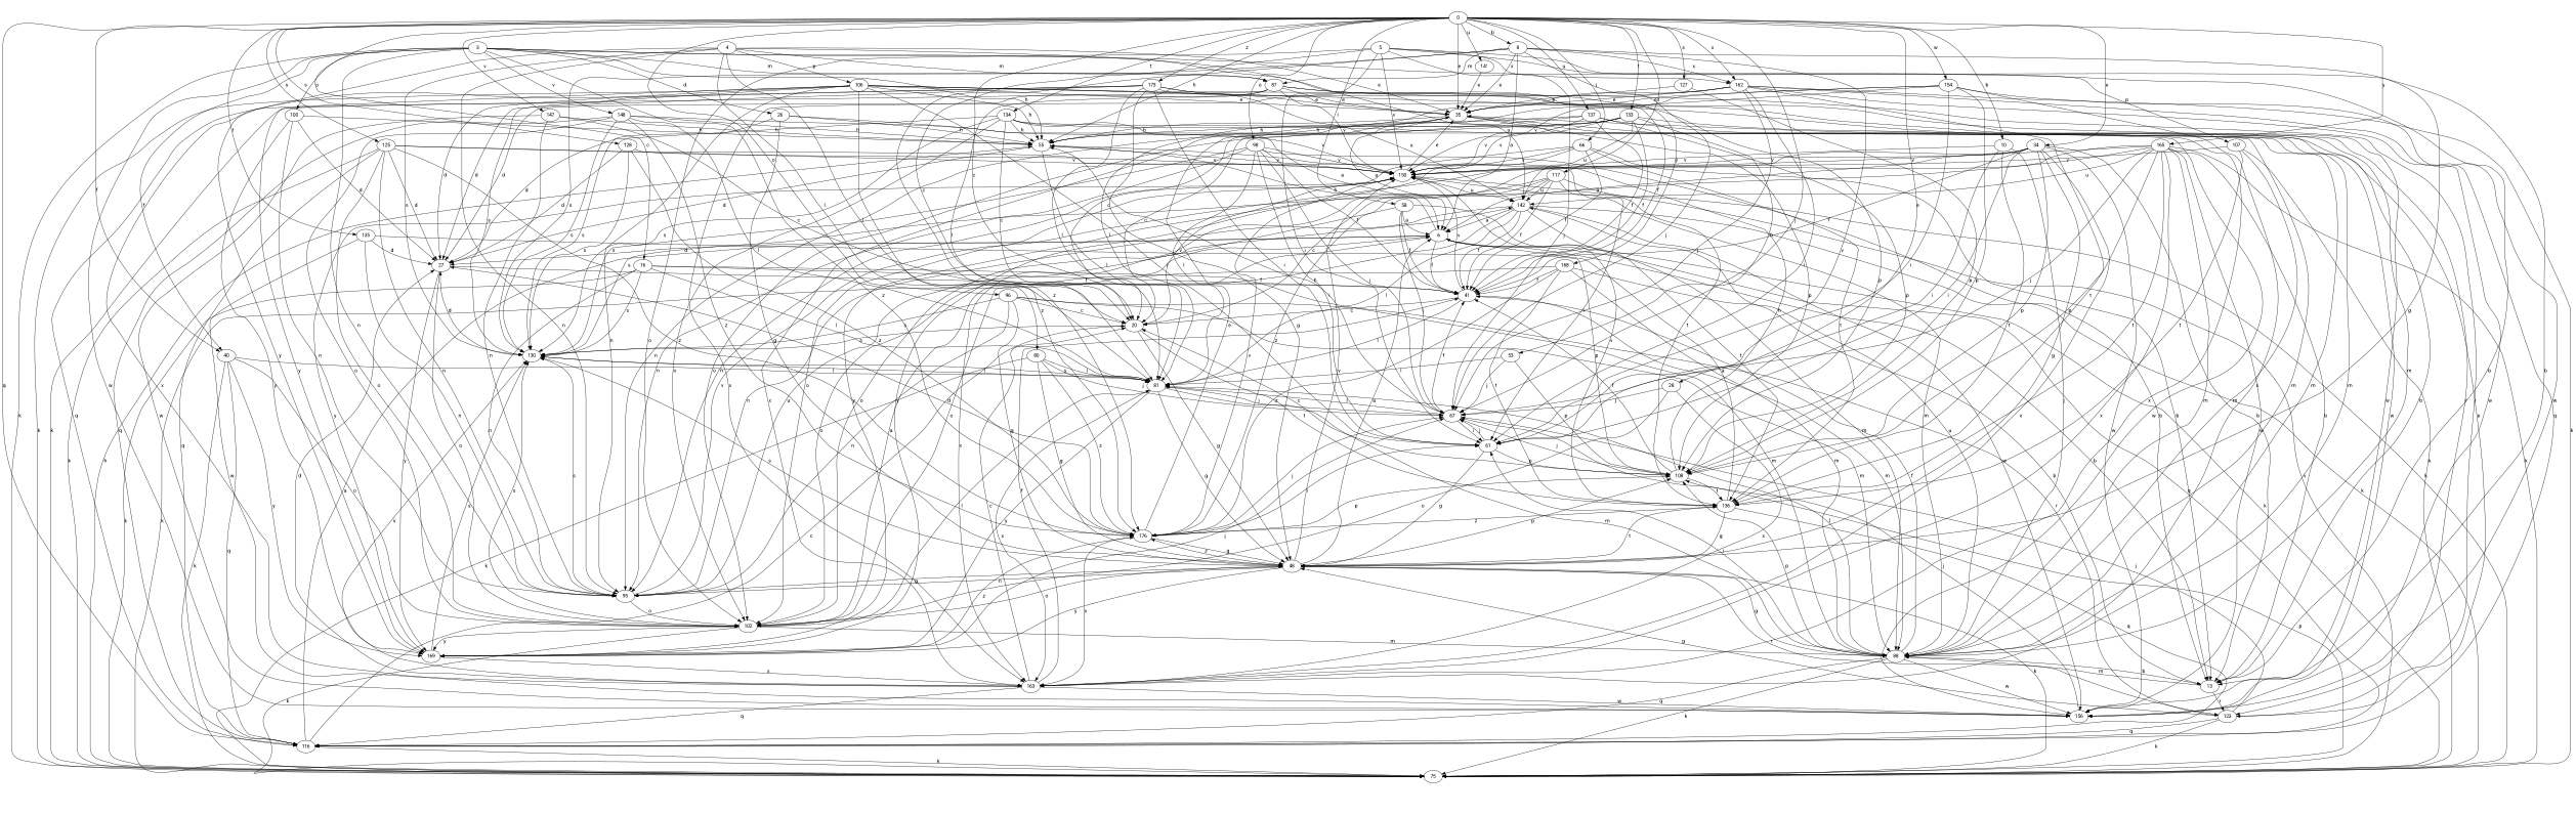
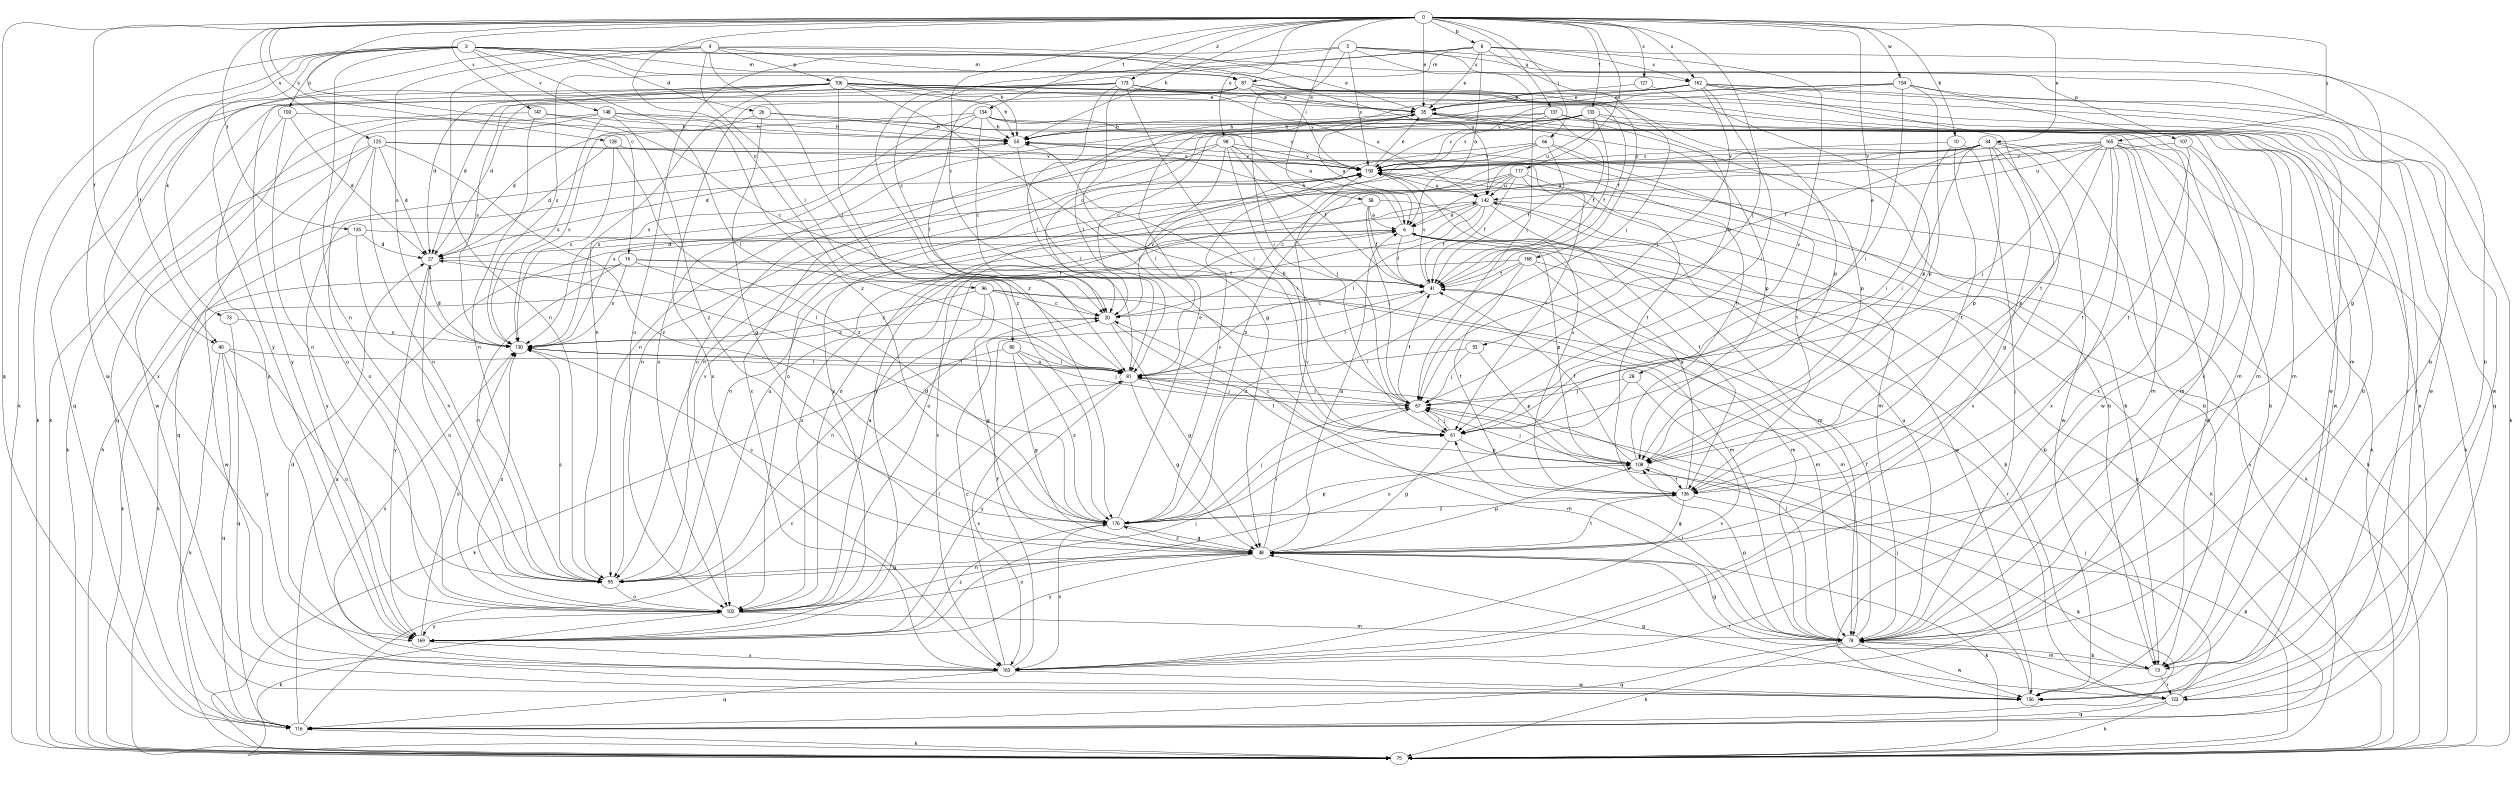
  strict digraph {
    fontname=Roboto
    node [fontname=Roboto]
    edge [fontname=Roboto]
    0
    8
    10
    16
    20
    28
    34
    35
    40
    55
    58
    66
    67
    96
    98
    116
    117
    125
    127
    128
    133
    134
    135
    137
-   141
    147
    154
    162
    165
    173
    87
    176
    130
    61
    6
    48
    150
-   88
+   88 [label=78]
    136
    75
    95
    81
    41
    102
    163
    13
    156
    108
    169
    53
    27
    123
    142
    3
    26
+   73
    100
    148
    168
    4
    80
    106
    5
    107
    0 -> 8 [label=b]
    0 -> 10 [label=b]
    0 -> 16 [label=c]
    0 -> 20 [label=c]
    0 -> 28 [label=e]
    0 -> 34 [label=e]
    0 -> 35 [label=e]
    0 -> 40 [label=f]
    0 -> 55 [label=h]
    0 -> 58 [label=i]
    0 -> 66 [label=j]
    0 -> 67 [label=j]
    0 -> 96 [label=o]
    0 -> 98 [label=o]
    0 -> 116 [label=q]
    0 -> 117 [label=r]
    0 -> 125 [label=s]
    0 -> 127 [label=s]
    0 -> 128 [label=s]
    0 -> 133 [label=t]
    0 -> 134 [label=t]
    0 -> 135 [label=t]
    0 -> 137 [label=u]
-   0 -> 141 [label=u]
    0 -> 147 [label=v]
    0 -> 154 [label=w]
    0 -> 162 [label=x]
    0 -> 165 [label=y]
    0 -> 173 [label=z]
    8 -> 35 [label=e]
    8 -> 67 [label=j]
    8 -> 162 [label=x]
    8 -> 87 [label=m]
    8 -> 176 [label=z]
    8 -> 130 [label=s]
    8 -> 61 [label=v]
    8 -> 6 [label=a]
    8 -> 48 [label=g]
    10 -> 61 [label=i]
    10 -> 150 [label=v]
    10 -> 88 [label=j]
    10 -> 136 [label=t]
    16 -> 130 [label=s]
    16 -> 88 [label=m]
    16 -> 75 [label=k]
    16 -> 95 [label=n]
    16 -> 81 [label=l]
    16 -> 41 [label=f]
    20 -> 130 [label=s]
    20 -> 48 [label=g]
    20 -> 150 [label=v]
    20 -> 136 [label=t]
    28 -> 67 [label=j]
    28 -> 102 [label=o]
    28 -> 163 [label=x]
    34 -> 61 [label=i]
    34 -> 6 [label=a]
    34 -> 48 [label=g]
    34 -> 150 [label=v]
    34 -> 41 [label=f]
    34 -> 102 [label=o]
    34 -> 163 [label=x]
    34 -> 13 [label=b]
    34 -> 156 [label=w]
    34 -> 108 [label=p]
    35 -> 55 [label=h]
    35 -> 6 [label=a]
    35 -> 88 [label=m]
    35 -> 163 [label=x]
    35 -> 156 [label=w]
    35 -> 108 [label=p]
    40 -> 116 [label=q]
    40 -> 75 [label=k]
    40 -> 81 [label=l]
    40 -> 102 [label=o]
    40 -> 169 [label=y]
    55 -> 150 [label=v]
    55 -> 81 [label=l]
    55 -> 27 [label=d]
    58 -> 67 [label=j]
    58 -> 6 [label=a]
    58 -> 88 [label=m]
    58 -> 41 [label=f]
    58 -> 163 [label=x]
    66 -> 150 [label=v]
    66 -> 136 [label=t]
    66 -> 95 [label=n]
    66 -> 41 [label=f]
    66 -> 13 [label=b]
    66 -> 169 [label=y]
    67 -> 55 [label=h]
    67 -> 61 [label=i]
    67 -> 81 [label=l]
    67 -> 41 [label=f]
    96 -> 20 [label=c]
    96 -> 130 [label=s]
    96 -> 48 [label=g]
    96 -> 88 [label=m]
    96 -> 95 [label=n]
    96 -> 123 [label=r]
    98 -> 67 [label=j]
    98 -> 130 [label=s]
    98 -> 61 [label=i]
    98 -> 150 [label=v]
    98 -> 95 [label=n]
    98 -> 81 [label=l]
    98 -> 41 [label=f]
    98 -> 13 [label=b]
    116 -> 20 [label=c]
    116 -> 6 [label=a]
    116 -> 75 [label=k]
    117 -> 20 [label=c]
    117 -> 130 [label=s]
    117 -> 61 [label=i]
    117 -> 75 [label=k]
    117 -> 41 [label=f]
    117 -> 102 [label=o]
    117 -> 142 [label=u]
    125 -> 116 [label=q]
    125 -> 176 [label=z]
    125 -> 150 [label=v]
    125 -> 136 [label=t]
    125 -> 75 [label=k]
    125 -> 95 [label=n]
    125 -> 102 [label=o]
    125 -> 27 [label=d]
    127 -> 35 [label=e]
    127 -> 108 [label=p]
    128 -> 176 [label=z]
    128 -> 130 [label=s]
    128 -> 150 [label=v]
    128 -> 27 [label=d]
    133 -> 55 [label=h]
    133 -> 150 [label=v]
    133 -> 95 [label=n]
    133 -> 41 [label=f]
    133 -> 102 [label=o]
    133 -> 163 [label=x]
    133 -> 53 [label=h]
    133 -> 142 [label=u]
    134 -> 20 [label=c]
    134 -> 55 [label=h]
    134 -> 130 [label=s]
    134 -> 6 [label=a]
    134 -> 88 [label=m]
    134 -> 102 [label=o]
    134 -> 156 [label=w]
    134 -> 27 [label=d]
    135 -> 95 [label=n]
    135 -> 156 [label=w]
    135 -> 108 [label=p]
    135 -> 27 [label=d]
    137 -> 20 [label=c]
    137 -> 55 [label=h]
    137 -> 150 [label=v]
    137 -> 41 [label=f]
    137 -> 13 [label=b]
    137 -> 108 [label=p]
-   141 -> 35 [label=e]
    147 -> 20 [label=c]
    147 -> 55 [label=h]
    147 -> 95 [label=n]
    147 -> 156 [label=w]
    154 -> 20 [label=c]
    154 -> 35 [label=e]
    154 -> 61 [label=i]
    154 -> 150 [label=v]
    154 -> 163 [label=x]
    154 -> 156 [label=w]
    154 -> 108 [label=p]
    162 -> 35 [label=e]
    162 -> 67 [label=j]
    162 -> 116 [label=q]
    162 -> 61 [label=i]
    162 -> 136 [label=t]
    162 -> 75 [label=k]
    162 -> 81 [label=l]
    162 -> 163 [label=x]
    162 -> 156 [label=w]
    165 -> 67 [label=j]
    165 -> 176 [label=z]
    165 -> 150 [label=v]
    165 -> 88 [label=m]
    165 -> 136 [label=t]
    165 -> 75 [label=k]
    165 -> 163 [label=x]
    165 -> 13 [label=b]
    165 -> 156 [label=w]
    165 -> 108 [label=p]
    165 -> 169 [label=y]
    165 -> 142 [label=u]
    173 -> 35 [label=e]
    173 -> 116 [label=q]
    173 -> 61 [label=i]
    173 -> 48 [label=g]
    173 -> 81 [label=l]
    173 -> 108 [label=p]
    173 -> 169 [label=y]
    173 -> 27 [label=d]
    173 -> 142 [label=u]
    87 -> 35 [label=e]
    87 -> 150 [label=v]
    87 -> 75 [label=k]
    87 -> 81 [label=l]
    87 -> 156 [label=w]
    87 -> 27 [label=d]
    87 -> 123 [label=r]
    176 -> 35 [label=e]
    176 -> 67 [label=j]
    176 -> 61 [label=i]
    176 -> 48 [label=g]
    176 -> 150 [label=v]
    176 -> 163 [label=x]
    176 -> 108 [label=p]
    176 -> 27 [label=d]
    130 -> 81 [label=l]
    130 -> 27 [label=d]
    61 -> 67 [label=j]
    61 -> 48 [label=g]
    61 -> 108 [label=p]
    6 -> 55 [label=h]
    6 -> 116 [label=q]
    6 -> 75 [label=k]
    6 -> 41 [label=f]
    6 -> 102 [label=o]
    6 -> 13 [label=b]
    6 -> 27 [label=d]
    48 -> 176 [label=z]
    48 -> 130 [label=s]
    48 -> 6 [label=a]
    48 -> 150 [label=v]
    48 -> 136 [label=t]
    48 -> 75 [label=k]
    48 -> 95 [label=n]
    48 -> 102 [label=o]
    48 -> 108 [label=p]
    48 -> 169 [label=y]
    48 -> 123 [label=r]
    150 -> 35 [label=e]
    150 -> 88 [label=m]
    150 -> 169 [label=y]
    150 -> 142 [label=u]
    88 -> 116 [label=q]
    88 -> 61 [label=i]
    88 -> 48 [label=g]
    88 -> 75 [label=k]
    88 -> 81 [label=l]
    88 -> 41 [label=f]
    88 -> 13 [label=b]
    88 -> 156 [label=w]
    88 -> 108 [label=p]
    88 -> 142 [label=u]
    136 -> 116 [label=q]
    136 -> 176 [label=z]
    136 -> 6 [label=a]
    136 -> 48 [label=g]
    136 -> 150 [label=v]
    75 -> 55 [label=h]
    75 -> 150 [label=v]
    75 -> 108 [label=p]
    95 -> 130 [label=s]
    95 -> 48 [label=g]
    95 -> 150 [label=v]
    95 -> 102 [label=o]
    95 -> 142 [label=u]
    81 -> 67 [label=j]
    81 -> 130 [label=s]
    81 -> 48 [label=g]
    81 -> 88 [label=m]
    81 -> 163 [label=x]
    81 -> 169 [label=y]
    41 -> 20 [label=c]
    41 -> 150 [label=v]
    41 -> 88 [label=m]
    41 -> 81 [label=l]
    102 -> 130 [label=s]
    102 -> 6 [label=a]
    102 -> 88 [label=m]
    102 -> 75 [label=k]
    102 -> 81 [label=l]
    102 -> 169 [label=y]
    163 -> 20 [label=c]
    163 -> 116 [label=q]
    163 -> 130 [label=s]
    163 -> 41 [label=f]
    163 -> 156 [label=w]
    163 -> 27 [label=d]
    13 -> 88 [label=m]
    13 -> 123 [label=r]
    156 -> 67 [label=j]
    108 -> 20 [label=c]
    108 -> 55 [label=h]
    108 -> 67 [label=j]
    108 -> 136 [label=t]
    108 -> 41 [label=f]
    169 -> 67 [label=j]
    169 -> 176 [label=z]
    169 -> 130 [label=s]
    169 -> 163 [label=x]
    53 -> 67 [label=j]
    53 -> 81 [label=l]
    53 -> 108 [label=p]
    27 -> 41 [label=f]
    27 -> 102 [label=o]
    27 -> 169 [label=y]
    123 -> 35 [label=e]
    123 -> 67 [label=j]
    123 -> 116 [label=q]
    123 -> 48 [label=g]
    123 -> 75 [label=k]
    142 -> 6 [label=a]
    142 -> 136 [label=t]
    142 -> 75 [label=k]
    142 -> 95 [label=n]
    142 -> 81 [label=l]
    142 -> 41 [label=f]
    142 -> 102 [label=o]
    142 -> 156 [label=w]
    3 -> 40 [label=f]
    3 -> 55 [label=h]
    3 -> 87 [label=m]
    3 -> 176 [label=z]
    3 -> 75 [label=k]
    3 -> 95 [label=n]
    3 -> 13 [label=b]
    3 -> 156 [label=w]
    3 -> 26 [label=d]
+   3 -> 73 [label=k]
    3 -> 100 [label=o]
    3 -> 148 [label=v]
    3 -> 168 [label=y]
    26 -> 55 [label=h]
    26 -> 130 [label=s]
    26 -> 48 [label=g]
    26 -> 150 [label=v]
+   73 -> 116 [label=q]
+   73 -> 130 [label=s]
    100 -> 55 [label=h]
    100 -> 95 [label=n]
    100 -> 169 [label=y]
    100 -> 27 [label=d]
    148 -> 55 [label=h]
    148 -> 116 [label=q]
    148 -> 176 [label=z]
    148 -> 130 [label=s]
    148 -> 88 [label=m]
    148 -> 81 [label=l]
    148 -> 102 [label=o]
    168 -> 176 [label=z]
    168 -> 88 [label=m]
    168 -> 136 [label=t]
    168 -> 75 [label=k]
    168 -> 41 [label=f]
    168 -> 13 [label=b]
    4 -> 35 [label=e]
    4 -> 87 [label=m]
    4 -> 130 [label=s]
    4 -> 95 [label=n]
    4 -> 81 [label=l]
    4 -> 169 [label=y]
    4 -> 142 [label=u]
    4 -> 80 [label=l]
    4 -> 106 [label=p]
    80 -> 67 [label=j]
    80 -> 176 [label=z]
    80 -> 48 [label=g]
    80 -> 75 [label=k]
    80 -> 81 [label=l]
    106 -> 35 [label=e]
    106 -> 55 [label=h]
    106 -> 176 [label=z]
    106 -> 130 [label=s]
    106 -> 61 [label=i]
    106 -> 88 [label=m]
    106 -> 75 [label=k]
    106 -> 95 [label=n]
    106 -> 41 [label=f]
    106 -> 163 [label=x]
    106 -> 27 [label=d]
    106 -> 123 [label=r]
    5 -> 20 [label=c]
    5 -> 67 [label=j]
    5 -> 162 [label=x]
    5 -> 61 [label=i]
    5 -> 150 [label=v]
    5 -> 102 [label=o]
    5 -> 13 [label=b]
    5 -> 107 [label=p]
    107 -> 150 [label=v]
    107 -> 88 [label=m]
    107 -> 136 [label=t]
    107 -> 75 [label=k]
  }
